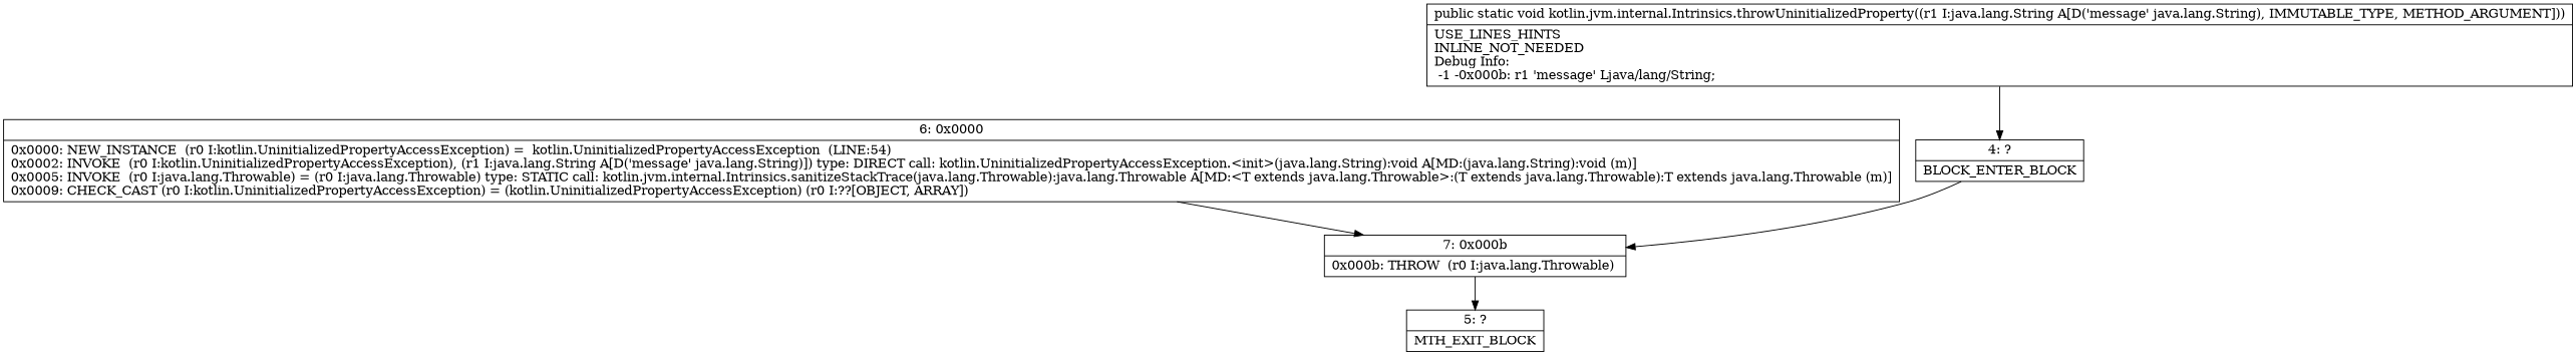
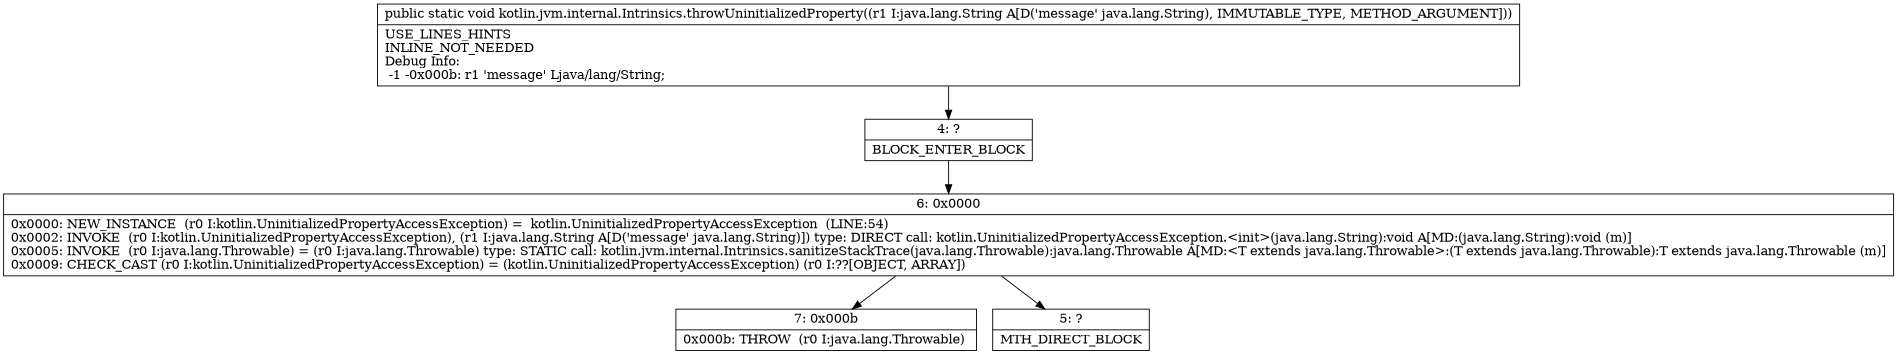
  digraph {
    node [shape=record]
    n1 [label="{4\:\ ?|BLOCK_ENTER_BLOCK\l}"]
    n2 [label="{6\:\ 0x0000|0x0000: NEW_INSTANCE  (r0 I:kotlin.UninitializedPropertyAccessException) =  kotlin.UninitializedPropertyAccessException  (LINE:54)\l0x0002: INVOKE  (r0 I:kotlin.UninitializedPropertyAccessException), (r1 I:java.lang.String A[D('message' java.lang.String)]) type: DIRECT call: kotlin.UninitializedPropertyAccessException.\<init\>(java.lang.String):void A[MD:(java.lang.String):void (m)]\l0x0005: INVOKE  (r0 I:java.lang.Throwable) = (r0 I:java.lang.Throwable) type: STATIC call: kotlin.jvm.internal.Intrinsics.sanitizeStackTrace(java.lang.Throwable):java.lang.Throwable A[MD:\<T extends java.lang.Throwable\>:(T extends java.lang.Throwable):T extends java.lang.Throwable (m)]\l0x0009: CHECK_CAST (r0 I:kotlin.UninitializedPropertyAccessException) = (kotlin.UninitializedPropertyAccessException) (r0 I:??[OBJECT, ARRAY]) \l}"]
    n3 [label="{7\:\ 0x000b|0x000b: THROW  (r0 I:java.lang.Throwable) \l}"]
-   n4 [label="{5\:\ ?|MTH_EXIT_BLOCK\l}"]
+   n4 [label="{5\:\ ?|MTH_DIRECT_BLOCK\l}"]
    n5 [label="{public static void kotlin.jvm.internal.Intrinsics.throwUninitializedProperty((r1 I:java.lang.String A[D('message' java.lang.String), IMMUTABLE_TYPE, METHOD_ARGUMENT]))  | USE_LINES_HINTS\lINLINE_NOT_NEEDED\lDebug Info:\l  \-1 \-0x000b: r1 'message' Ljava\/lang\/String;\l}"]
-   n1 -> n3
+   n1 -> n2
    n2 -> n3
-   n3 -> n4
+   n2 -> n4
    n5 -> n1
  }
